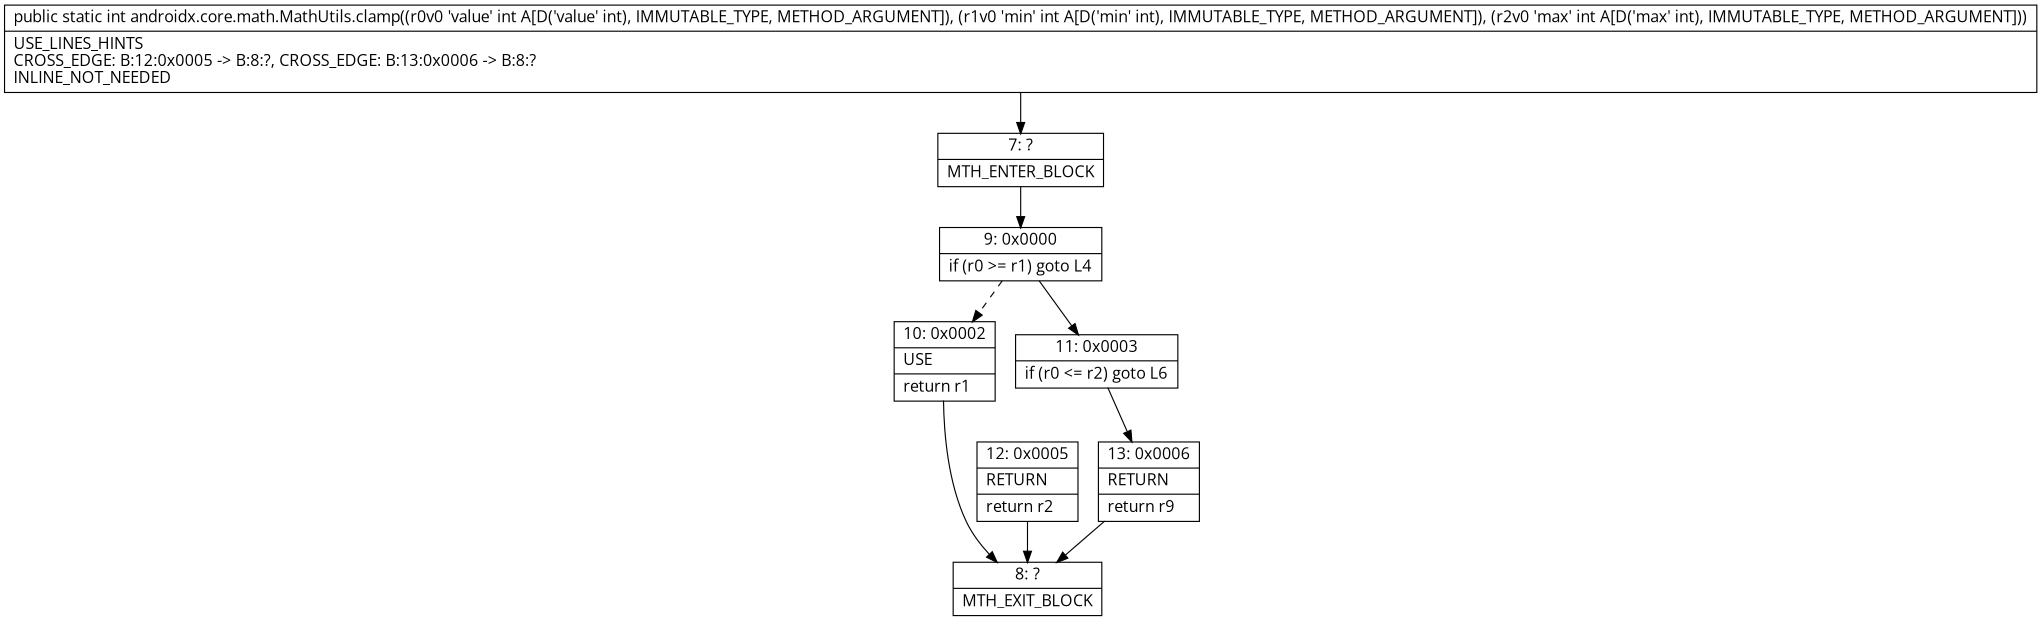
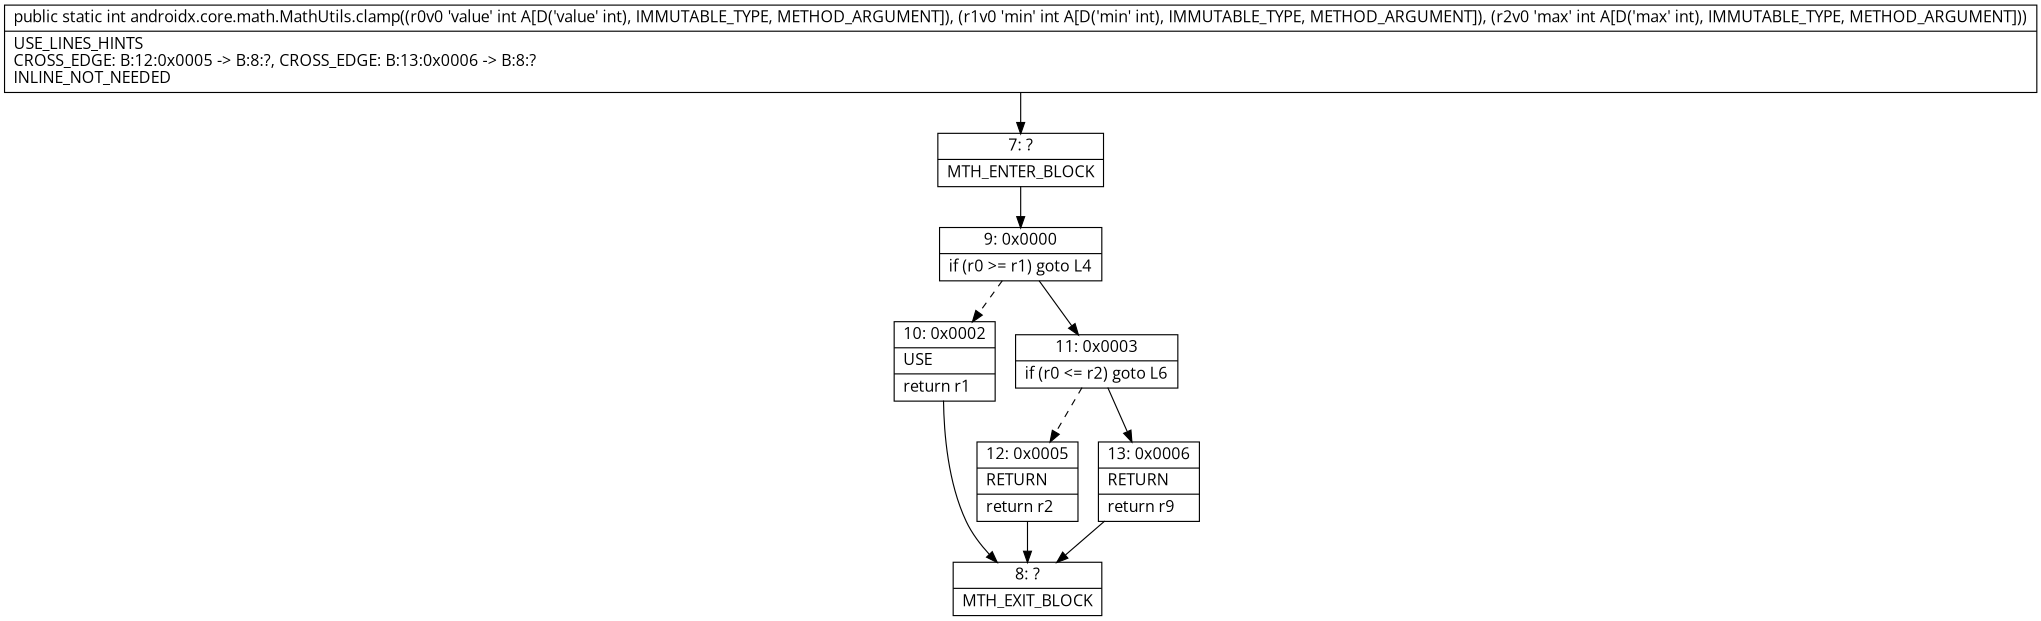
  digraph {
    fontname="Open Sans"
    node [fontname="Open Sans" shape=record]
    edge [fontname="Open Sans"]
    n1 [label="{7\:\ ?|MTH_ENTER_BLOCK\l}"]
    n2 [label="{9\:\ 0x0000|if (r0 \>= r1) goto L4\l}"]
    n3 [label="{10\:\ 0x0002|USE\l|return r1\l}"]
    n4 [label="{11\:\ 0x0003|if (r0 \<= r2) goto L6\l}"]
    n5 [label="{8\:\ ?|MTH_EXIT_BLOCK\l}"]
    n6 [label="{12\:\ 0x0005|RETURN\l|return r2\l}"]
    n7 [label="{13\:\ 0x0006|RETURN\l|return r9\l}"]
    n8 [label="{public static int androidx.core.math.MathUtils.clamp((r0v0 'value' int A[D('value' int), IMMUTABLE_TYPE, METHOD_ARGUMENT]), (r1v0 'min' int A[D('min' int), IMMUTABLE_TYPE, METHOD_ARGUMENT]), (r2v0 'max' int A[D('max' int), IMMUTABLE_TYPE, METHOD_ARGUMENT]))  | USE_LINES_HINTS\lCROSS_EDGE: B:12:0x0005 \-\> B:8:?, CROSS_EDGE: B:13:0x0006 \-\> B:8:?\lINLINE_NOT_NEEDED\l}"]
    n1 -> n2
    n2 -> n3 [style=dashed]
    n2 -> n4
    n3 -> n5
+   n4 -> n6 [style=dashed]
    n4 -> n7
    n6 -> n5
    n7 -> n5
    n8 -> n1
  }
